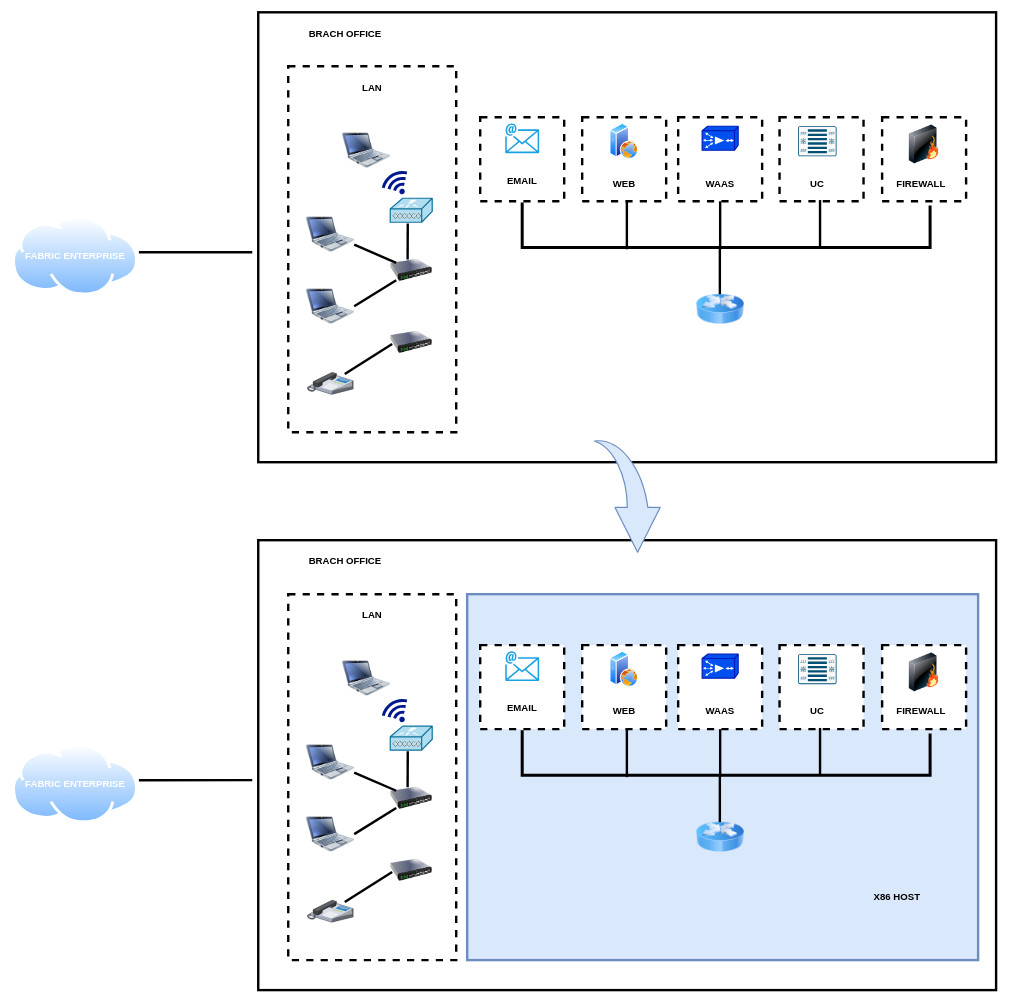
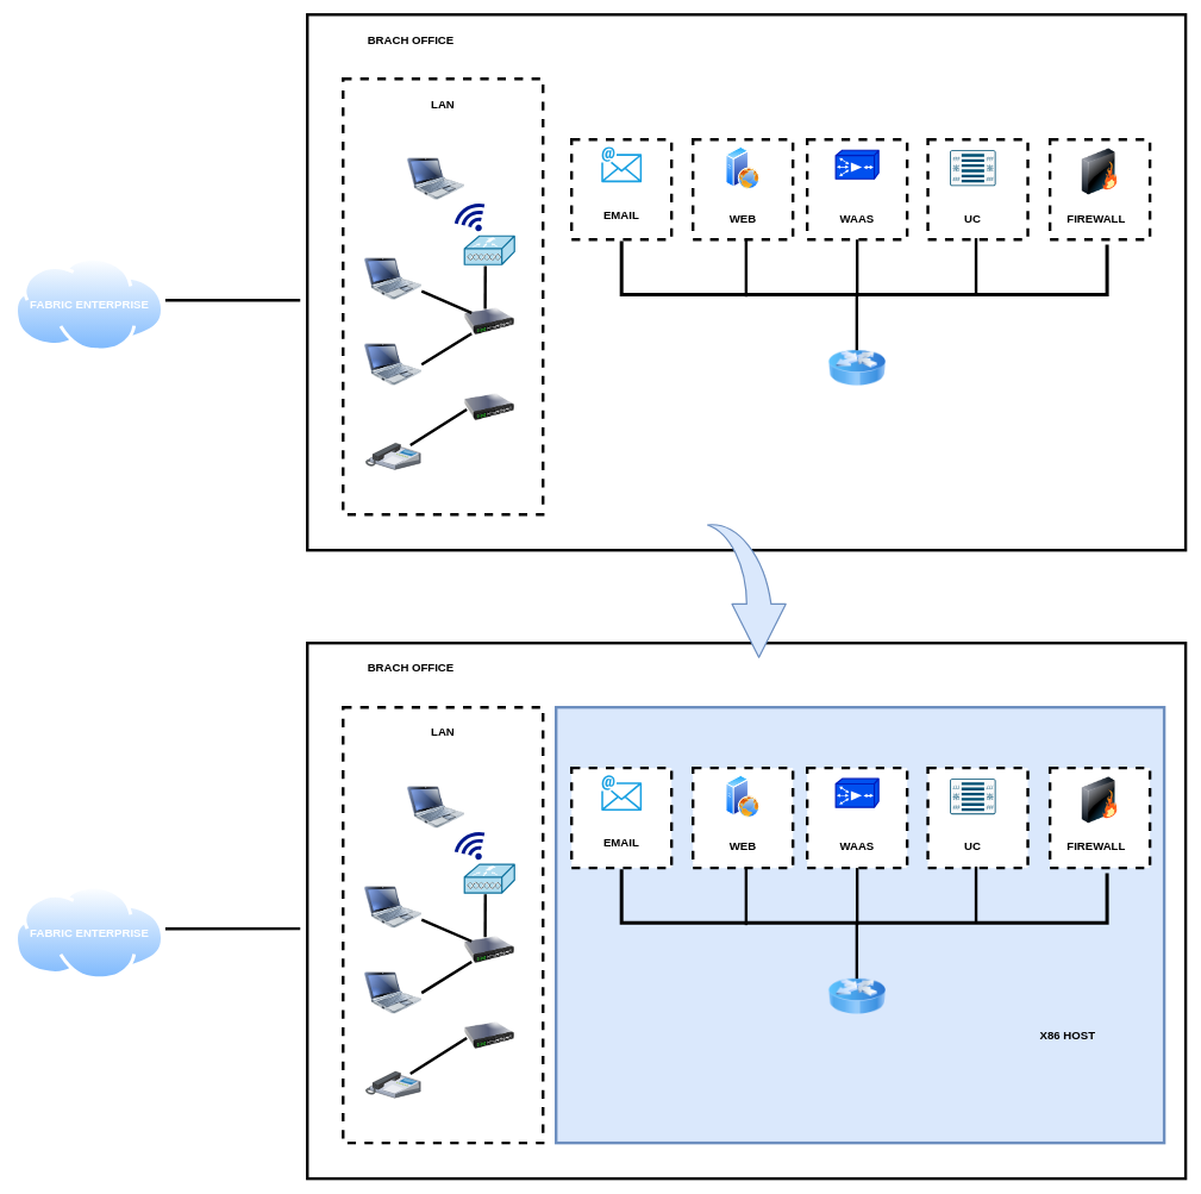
  <mxCell id="0" />
  <mxCell id="1" parent="0" />
  <mxCell id="2" value="" style="rounded=0;whiteSpace=wrap;html=1;strokeWidth=4;" vertex="1" parent="1"><mxGeometry x="430" y="900" width="1230" height="750" as="geometry" /></mxCell>
  <mxCell id="3" value="" style="rounded=0;whiteSpace=wrap;html=1;fillColor=#dae8fc;strokeColor=#6c8ebf;strokeWidth=4;" vertex="1" parent="1"><mxGeometry x="778.27" y="990" width="851.73" height="610" as="geometry" /></mxCell>
  <mxCell id="4" value="" style="rounded=0;whiteSpace=wrap;html=1;strokeWidth=4;" vertex="1" parent="1"><mxGeometry x="430" y="20" width="1230" height="750" as="geometry" /></mxCell>
  <mxCell id="5" value="" style="rounded=0;whiteSpace=wrap;html=1;strokeWidth=4;dashed=1;" vertex="1" parent="1"><mxGeometry x="1470" y="195" width="140" height="140" as="geometry" /></mxCell>
  <mxCell id="6" value="" style="rounded=0;whiteSpace=wrap;html=1;strokeWidth=4;dashed=1;" vertex="1" parent="1"><mxGeometry x="1299" y="195" width="140" height="140" as="geometry" /></mxCell>
  <mxCell id="7" value="" style="rounded=0;whiteSpace=wrap;html=1;strokeWidth=4;dashed=1;" vertex="1" parent="1"><mxGeometry x="1130" y="195" width="140" height="140" as="geometry" /></mxCell>
  <mxCell id="8" value="" style="rounded=0;whiteSpace=wrap;html=1;strokeWidth=4;dashed=1;" vertex="1" parent="1"><mxGeometry x="970" y="195" width="140" height="140" as="geometry" /></mxCell>
  <mxCell id="9" value="" style="rounded=0;whiteSpace=wrap;html=1;strokeWidth=4;dashed=1;" vertex="1" parent="1"><mxGeometry x="800" y="195" width="140" height="140" as="geometry" /></mxCell>
  <mxCell id="10" value="" style="rounded=0;whiteSpace=wrap;html=1;strokeWidth=4;dashed=1;" vertex="1" parent="1"><mxGeometry x="480" y="110" width="280" height="610" as="geometry" /></mxCell>
  <mxCell id="11" value="" style="shape=mxgraph.cisco.wireless.wlan_controller;html=1;pointerEvents=1;dashed=0;fillColor=#b1ddf0;strokeColor=#10739e;strokeWidth=2;verticalLabelPosition=bottom;verticalAlign=top;align=center;outlineConnect=0;" vertex="1" parent="1"><mxGeometry x="650" y="330" width="70" height="40" as="geometry" /></mxCell>
  <mxCell id="12" value="" style="image;html=1;image=img/lib/clip_art/networking/Switch_128x128.png" vertex="1" parent="1"><mxGeometry x="650" y="420" width="70" height="60" as="geometry" /></mxCell>
  <mxCell id="13" value="" style="image;html=1;image=img/lib/clip_art/computers/Netbook_128x128.png" vertex="1" parent="1"><mxGeometry x="570" y="210" width="80" height="80" as="geometry" /></mxCell>
  <mxCell id="14" value="" style="sketch=0;aspect=fixed;pointerEvents=1;shadow=0;dashed=0;html=1;strokeColor=none;labelPosition=center;verticalLabelPosition=bottom;verticalAlign=top;align=center;fillColor=#00188D;shape=mxgraph.mscae.enterprise.wireless_connection;rotation=-122;" vertex="1" parent="1"><mxGeometry x="640" y="280" width="42" height="50" as="geometry" /></mxCell>
  <mxCell id="15" value="" style="image;html=1;image=img/lib/clip_art/computers/Netbook_128x128.png" vertex="1" parent="1"><mxGeometry x="510" y="350" width="80" height="80" as="geometry" /></mxCell>
  <mxCell id="16" value="" style="image;html=1;image=img/lib/clip_art/computers/Netbook_128x128.png" vertex="1" parent="1"><mxGeometry x="510" y="470" width="80" height="80" as="geometry" /></mxCell>
  <mxCell id="17" value="" style="endArrow=none;html=1;rounded=0;strokeWidth=4;entryX=0.725;entryY=0.609;entryDx=0;entryDy=0;entryPerimeter=0;" edge="1" parent="1"><mxGeometry width="50" height="50" relative="1" as="geometry"><mxPoint x="679" y="432" as="sourcePoint" /><mxPoint x="679.25" y="372" as="targetPoint" /></mxGeometry></mxCell>
  <mxCell id="18" value="" style="endArrow=none;html=1;rounded=0;strokeWidth=4;exitX=1;exitY=0.5;exitDx=0;exitDy=0;" edge="1" parent="1" source="16"><mxGeometry width="50" height="50" relative="1" as="geometry"><mxPoint x="600" y="508.662" as="sourcePoint" /><mxPoint x="660" y="466.56" as="targetPoint" /></mxGeometry></mxCell>
  <mxCell id="19" value="" style="endArrow=none;html=1;rounded=0;strokeWidth=4;" edge="1" parent="1" source="15"><mxGeometry width="50" height="50" relative="1" as="geometry"><mxPoint x="580" y="380.003" as="sourcePoint" /><mxPoint x="660" y="437.71" as="targetPoint" /></mxGeometry></mxCell>
  <mxCell id="20" value="" style="image;html=1;image=img/lib/clip_art/networking/Switch_128x128.png" vertex="1" parent="1"><mxGeometry x="650" y="540" width="70" height="60" as="geometry" /></mxCell>
  <mxCell id="21" value="" style="verticalLabelPosition=bottom;sketch=0;aspect=fixed;html=1;verticalAlign=top;strokeColor=none;align=center;outlineConnect=0;shape=mxgraph.citrix.ip_phone;" vertex="1" parent="1"><mxGeometry x="511.75" y="620" width="76.5" height="37" as="geometry" /></mxCell>
  <mxCell id="22" value="" style="endArrow=none;html=1;rounded=0;strokeWidth=4;" edge="1" parent="1"><mxGeometry width="50" height="50" relative="1" as="geometry"><mxPoint x="574.235" y="623" as="sourcePoint" /><mxPoint x="653.25" y="573" as="targetPoint" /></mxGeometry></mxCell>
  <mxCell id="23" value="LAN" style="text;html=1;strokeColor=none;fillColor=none;align=center;verticalAlign=middle;whiteSpace=wrap;rounded=0;fontSize=16;fontStyle=1" vertex="1" parent="1"><mxGeometry x="535" y="130" width="170" height="30" as="geometry" /></mxCell>
  <mxCell id="24" value="BRACH OFFICE" style="text;html=1;strokeColor=none;fillColor=none;align=center;verticalAlign=middle;whiteSpace=wrap;rounded=0;fontSize=16;fontStyle=1" vertex="1" parent="1"><mxGeometry x="490" y="40" width="170" height="30" as="geometry" /></mxCell>
  <mxCell id="25" value="" style="image;html=1;image=img/lib/clip_art/networking/Router_Icon_128x128.png" vertex="1" parent="1"><mxGeometry x="1160" y="475" width="80" height="80" as="geometry" /></mxCell>
  <mxCell id="26" value="" style="sketch=0;outlineConnect=0;fillColor=#1ba1e2;strokeColor=#006EAF;dashed=0;verticalLabelPosition=bottom;verticalAlign=top;align=center;html=1;fontSize=12;fontStyle=0;aspect=fixed;shape=mxgraph.aws4.email;fontColor=#ffffff;" vertex="1" parent="1"><mxGeometry x="841.74" y="205" width="56.53" height="50" as="geometry" /></mxCell>
  <mxCell id="27" value="" style="image;aspect=fixed;perimeter=ellipsePerimeter;html=1;align=center;shadow=0;dashed=0;spacingTop=3;image=img/lib/active_directory/web_server.svg;" vertex="1" parent="1"><mxGeometry x="1016" y="205" width="48" height="60" as="geometry" /></mxCell>
  <mxCell id="28" value="" style="shape=mxgraph.cisco.misc.wae;html=1;pointerEvents=1;dashed=0;fillColor=#0050ef;strokeColor=#001DBC;strokeWidth=2;verticalLabelPosition=bottom;verticalAlign=top;align=center;outlineConnect=0;fontColor=#ffffff;" vertex="1" parent="1"><mxGeometry x="1170" y="210" width="60" height="40" as="geometry" /></mxCell>
  <mxCell id="29" value="" style="sketch=0;points=[[0.015,0.015,0],[0.985,0.015,0],[0.985,0.985,0],[0.015,0.985,0],[0.25,0,0],[0.5,0,0],[0.75,0,0],[1,0.25,0],[1,0.5,0],[1,0.75,0],[0.75,1,0],[0.5,1,0],[0.25,1,0],[0,0.75,0],[0,0.5,0],[0,0.25,0]];verticalLabelPosition=bottom;html=1;verticalAlign=top;aspect=fixed;align=center;pointerEvents=1;shape=mxgraph.cisco19.rect;prIcon=ucs_5108_blade_chassis;fillColor=#FAFAFA;strokeColor=#005073;" vertex="1" parent="1"><mxGeometry x="1330" y="210" width="64" height="50" as="geometry" /></mxCell>
  <mxCell id="30" value="" style="image;html=1;image=img/lib/clip_art/networking/Firewall_128x128.png" vertex="1" parent="1"><mxGeometry x="1515" y="205" width="50" height="70" as="geometry" /></mxCell>
  <mxCell id="31" value="EMAIL" style="text;html=1;strokeColor=none;fillColor=none;align=center;verticalAlign=middle;whiteSpace=wrap;rounded=0;fontSize=16;fontStyle=1" vertex="1" parent="1"><mxGeometry x="785" y="285" width="170" height="30" as="geometry" /></mxCell>
  <mxCell id="32" value="WAAS" style="text;html=1;strokeColor=none;fillColor=none;align=center;verticalAlign=middle;whiteSpace=wrap;rounded=0;fontSize=16;fontStyle=1" vertex="1" parent="1"><mxGeometry x="1115" y="290" width="170" height="30" as="geometry" /></mxCell>
  <mxCell id="33" value="WEB" style="text;html=1;strokeColor=none;fillColor=none;align=center;verticalAlign=middle;whiteSpace=wrap;rounded=0;fontSize=16;fontStyle=1" vertex="1" parent="1"><mxGeometry x="955" y="290" width="170" height="30" as="geometry" /></mxCell>
  <mxCell id="34" value="UC" style="text;html=1;strokeColor=none;fillColor=none;align=center;verticalAlign=middle;whiteSpace=wrap;rounded=0;fontSize=16;fontStyle=1" vertex="1" parent="1"><mxGeometry x="1277" y="290" width="170" height="30" as="geometry" /></mxCell>
  <mxCell id="35" value="FIREWALL" style="text;html=1;strokeColor=none;fillColor=none;align=center;verticalAlign=middle;whiteSpace=wrap;rounded=0;fontSize=16;fontStyle=1" vertex="1" parent="1"><mxGeometry x="1450" y="290" width="170" height="30" as="geometry" /></mxCell>
  <mxCell id="36" value="" style="endArrow=none;html=1;rounded=0;strokeWidth=5;entryX=0.571;entryY=1.036;entryDx=0;entryDy=0;entryPerimeter=0;" edge="1" parent="1"><mxGeometry width="50" height="50" relative="1" as="geometry"><mxPoint x="870" y="337" as="sourcePoint" /><mxPoint x="1549.94" y="342.04" as="targetPoint" /><Array as="points"><mxPoint x="870" y="412" /><mxPoint x="1550" y="412" /></Array></mxGeometry></mxCell>
  <mxCell id="37" value="" style="endArrow=none;html=1;rounded=0;strokeWidth=4;" edge="1" parent="1"><mxGeometry width="50" height="50" relative="1" as="geometry"><mxPoint x="1044.5" y="415" as="sourcePoint" /><mxPoint x="1044.5" y="335" as="targetPoint" /></mxGeometry></mxCell>
  <mxCell id="38" value="" style="endArrow=none;html=1;rounded=0;strokeWidth=4;" edge="1" parent="1"><mxGeometry width="50" height="50" relative="1" as="geometry"><mxPoint x="1200" y="415" as="sourcePoint" /><mxPoint x="1200" y="335" as="targetPoint" /></mxGeometry></mxCell>
  <mxCell id="39" value="" style="endArrow=none;html=1;rounded=0;strokeWidth=4;" edge="1" parent="1"><mxGeometry width="50" height="50" relative="1" as="geometry"><mxPoint x="1366.5" y="413" as="sourcePoint" /><mxPoint x="1366.5" y="333" as="targetPoint" /></mxGeometry></mxCell>
  <mxCell id="40" value="" style="endArrow=none;html=1;rounded=0;strokeWidth=4;" edge="1" parent="1"><mxGeometry width="50" height="50" relative="1" as="geometry"><mxPoint x="1199.5" y="490" as="sourcePoint" /><mxPoint x="1199.5" y="410" as="targetPoint" /></mxGeometry></mxCell>
  <mxCell id="41" value="" style="image;aspect=fixed;perimeter=ellipsePerimeter;html=1;align=center;shadow=0;dashed=0;spacingTop=3;image=img/lib/active_directory/internet_cloud.svg;" vertex="1" parent="1"><mxGeometry x="20" y="360" width="210" height="132.3" as="geometry" /></mxCell>
  <mxCell id="42" value="FABRIC ENTERPRISE" style="text;html=1;align=center;verticalAlign=middle;whiteSpace=wrap;rounded=0;fontSize=16;fontStyle=1;fontColor=#FFFFFF;" vertex="1" parent="1"><mxGeometry x="40" y="411.15" width="170" height="30" as="geometry" /></mxCell>
  <mxCell id="43" value="" style="endArrow=none;html=1;rounded=0;strokeWidth=4;exitX=1.005;exitY=0.454;exitDx=0;exitDy=0;exitPerimeter=0;" edge="1" parent="1" source="41"><mxGeometry width="50" height="50" relative="1" as="geometry"><mxPoint x="240" y="420" as="sourcePoint" /><mxPoint x="420" y="420" as="targetPoint" /></mxGeometry></mxCell>
  <mxCell id="44" value="" style="rounded=0;whiteSpace=wrap;html=1;strokeWidth=4;dashed=1;" vertex="1" parent="1"><mxGeometry x="1470" y="1075" width="140" height="140" as="geometry" /></mxCell>
  <mxCell id="45" value="" style="rounded=0;whiteSpace=wrap;html=1;strokeWidth=4;dashed=1;" vertex="1" parent="1"><mxGeometry x="1299" y="1075" width="140" height="140" as="geometry" /></mxCell>
  <mxCell id="46" value="" style="rounded=0;whiteSpace=wrap;html=1;strokeWidth=4;dashed=1;" vertex="1" parent="1"><mxGeometry x="1130" y="1075" width="140" height="140" as="geometry" /></mxCell>
  <mxCell id="47" value="" style="rounded=0;whiteSpace=wrap;html=1;strokeWidth=4;dashed=1;" vertex="1" parent="1"><mxGeometry x="970" y="1075" width="140" height="140" as="geometry" /></mxCell>
  <mxCell id="48" value="" style="rounded=0;whiteSpace=wrap;html=1;strokeWidth=4;dashed=1;" vertex="1" parent="1"><mxGeometry x="800" y="1075" width="140" height="140" as="geometry" /></mxCell>
  <mxCell id="49" value="" style="rounded=0;whiteSpace=wrap;html=1;strokeWidth=4;dashed=1;" vertex="1" parent="1"><mxGeometry x="480" y="990" width="280" height="610" as="geometry" /></mxCell>
  <mxCell id="50" value="" style="shape=mxgraph.cisco.wireless.wlan_controller;html=1;pointerEvents=1;dashed=0;fillColor=#b1ddf0;strokeColor=#10739e;strokeWidth=2;verticalLabelPosition=bottom;verticalAlign=top;align=center;outlineConnect=0;" vertex="1" parent="1"><mxGeometry x="650" y="1210" width="70" height="40" as="geometry" /></mxCell>
  <mxCell id="51" value="" style="image;html=1;image=img/lib/clip_art/networking/Switch_128x128.png" vertex="1" parent="1"><mxGeometry x="650" y="1300" width="70" height="60" as="geometry" /></mxCell>
  <mxCell id="52" value="" style="image;html=1;image=img/lib/clip_art/computers/Netbook_128x128.png" vertex="1" parent="1"><mxGeometry x="570" y="1090" width="80" height="80" as="geometry" /></mxCell>
  <mxCell id="53" value="" style="sketch=0;aspect=fixed;pointerEvents=1;shadow=0;dashed=0;html=1;strokeColor=none;labelPosition=center;verticalLabelPosition=bottom;verticalAlign=top;align=center;fillColor=#00188D;shape=mxgraph.mscae.enterprise.wireless_connection;rotation=-122;" vertex="1" parent="1"><mxGeometry x="640" y="1160" width="42" height="50" as="geometry" /></mxCell>
  <mxCell id="54" value="" style="image;html=1;image=img/lib/clip_art/computers/Netbook_128x128.png" vertex="1" parent="1"><mxGeometry x="510" y="1230" width="80" height="80" as="geometry" /></mxCell>
  <mxCell id="55" value="" style="image;html=1;image=img/lib/clip_art/computers/Netbook_128x128.png" vertex="1" parent="1"><mxGeometry x="510" y="1350" width="80" height="80" as="geometry" /></mxCell>
  <mxCell id="56" value="" style="endArrow=none;html=1;rounded=0;strokeWidth=4;entryX=0.725;entryY=0.609;entryDx=0;entryDy=0;entryPerimeter=0;" edge="1" parent="1"><mxGeometry width="50" height="50" relative="1" as="geometry"><mxPoint x="679" y="1312" as="sourcePoint" /><mxPoint x="679.25" y="1252" as="targetPoint" /></mxGeometry></mxCell>
  <mxCell id="57" value="" style="endArrow=none;html=1;rounded=0;strokeWidth=4;exitX=1;exitY=0.5;exitDx=0;exitDy=0;" edge="1" parent="1" source="55"><mxGeometry width="50" height="50" relative="1" as="geometry"><mxPoint x="600" y="1388.662" as="sourcePoint" /><mxPoint x="660" y="1346.56" as="targetPoint" /></mxGeometry></mxCell>
  <mxCell id="58" value="" style="endArrow=none;html=1;rounded=0;strokeWidth=4;" edge="1" parent="1" source="54"><mxGeometry width="50" height="50" relative="1" as="geometry"><mxPoint x="580" y="1260.003" as="sourcePoint" /><mxPoint x="660" y="1317.71" as="targetPoint" /></mxGeometry></mxCell>
  <mxCell id="59" value="" style="image;html=1;image=img/lib/clip_art/networking/Switch_128x128.png" vertex="1" parent="1"><mxGeometry x="650" y="1420" width="70" height="60" as="geometry" /></mxCell>
  <mxCell id="60" value="" style="verticalLabelPosition=bottom;sketch=0;aspect=fixed;html=1;verticalAlign=top;strokeColor=none;align=center;outlineConnect=0;shape=mxgraph.citrix.ip_phone;" vertex="1" parent="1"><mxGeometry x="511.75" y="1500" width="76.5" height="37" as="geometry" /></mxCell>
  <mxCell id="61" value="" style="endArrow=none;html=1;rounded=0;strokeWidth=4;" edge="1" parent="1"><mxGeometry width="50" height="50" relative="1" as="geometry"><mxPoint x="574.235" y="1503" as="sourcePoint" /><mxPoint x="653.25" y="1453" as="targetPoint" /></mxGeometry></mxCell>
  <mxCell id="62" value="LAN" style="text;html=1;strokeColor=none;fillColor=none;align=center;verticalAlign=middle;whiteSpace=wrap;rounded=0;fontSize=16;fontStyle=1" vertex="1" parent="1"><mxGeometry x="535" y="1010" width="170" height="30" as="geometry" /></mxCell>
  <mxCell id="63" value="BRACH OFFICE" style="text;html=1;strokeColor=none;fillColor=none;align=center;verticalAlign=middle;whiteSpace=wrap;rounded=0;fontSize=16;fontStyle=1" vertex="1" parent="1"><mxGeometry x="490" y="920" width="170" height="30" as="geometry" /></mxCell>
  <mxCell id="64" value="" style="image;html=1;image=img/lib/clip_art/networking/Router_Icon_128x128.png" vertex="1" parent="1"><mxGeometry x="1160" y="1355" width="80" height="80" as="geometry" /></mxCell>
  <mxCell id="65" value="" style="sketch=0;outlineConnect=0;fillColor=#1ba1e2;strokeColor=#006EAF;dashed=0;verticalLabelPosition=bottom;verticalAlign=top;align=center;html=1;fontSize=12;fontStyle=0;aspect=fixed;shape=mxgraph.aws4.email;fontColor=#ffffff;" vertex="1" parent="1"><mxGeometry x="841.74" y="1085" width="56.53" height="50" as="geometry" /></mxCell>
  <mxCell id="66" value="" style="image;aspect=fixed;perimeter=ellipsePerimeter;html=1;align=center;shadow=0;dashed=0;spacingTop=3;image=img/lib/active_directory/web_server.svg;" vertex="1" parent="1"><mxGeometry x="1016" y="1085" width="48" height="60" as="geometry" /></mxCell>
  <mxCell id="67" value="" style="shape=mxgraph.cisco.misc.wae;html=1;pointerEvents=1;dashed=0;fillColor=#0050ef;strokeColor=#001DBC;strokeWidth=2;verticalLabelPosition=bottom;verticalAlign=top;align=center;outlineConnect=0;fontColor=#ffffff;" vertex="1" parent="1"><mxGeometry x="1170" y="1090" width="60" height="40" as="geometry" /></mxCell>
  <mxCell id="68" value="" style="sketch=0;points=[[0.015,0.015,0],[0.985,0.015,0],[0.985,0.985,0],[0.015,0.985,0],[0.25,0,0],[0.5,0,0],[0.75,0,0],[1,0.25,0],[1,0.5,0],[1,0.75,0],[0.75,1,0],[0.5,1,0],[0.25,1,0],[0,0.75,0],[0,0.5,0],[0,0.25,0]];verticalLabelPosition=bottom;html=1;verticalAlign=top;aspect=fixed;align=center;pointerEvents=1;shape=mxgraph.cisco19.rect;prIcon=ucs_5108_blade_chassis;fillColor=#FAFAFA;strokeColor=#005073;" vertex="1" parent="1"><mxGeometry x="1330" y="1090" width="64" height="50" as="geometry" /></mxCell>
  <mxCell id="69" value="" style="image;html=1;image=img/lib/clip_art/networking/Firewall_128x128.png" vertex="1" parent="1"><mxGeometry x="1515" y="1085" width="50" height="70" as="geometry" /></mxCell>
  <mxCell id="70" value="EMAIL" style="text;html=1;strokeColor=none;fillColor=none;align=center;verticalAlign=middle;whiteSpace=wrap;rounded=0;fontSize=16;fontStyle=1" vertex="1" parent="1"><mxGeometry x="785" y="1165" width="170" height="30" as="geometry" /></mxCell>
  <mxCell id="71" value="WAAS" style="text;html=1;strokeColor=none;fillColor=none;align=center;verticalAlign=middle;whiteSpace=wrap;rounded=0;fontSize=16;fontStyle=1" vertex="1" parent="1"><mxGeometry x="1115" y="1170" width="170" height="30" as="geometry" /></mxCell>
  <mxCell id="72" value="WEB" style="text;html=1;strokeColor=none;fillColor=none;align=center;verticalAlign=middle;whiteSpace=wrap;rounded=0;fontSize=16;fontStyle=1" vertex="1" parent="1"><mxGeometry x="955" y="1170" width="170" height="30" as="geometry" /></mxCell>
  <mxCell id="73" value="UC" style="text;html=1;strokeColor=none;fillColor=none;align=center;verticalAlign=middle;whiteSpace=wrap;rounded=0;fontSize=16;fontStyle=1" vertex="1" parent="1"><mxGeometry x="1277" y="1170" width="170" height="30" as="geometry" /></mxCell>
  <mxCell id="74" value="FIREWALL" style="text;html=1;strokeColor=none;fillColor=none;align=center;verticalAlign=middle;whiteSpace=wrap;rounded=0;fontSize=16;fontStyle=1" vertex="1" parent="1"><mxGeometry x="1450" y="1170" width="170" height="30" as="geometry" /></mxCell>
  <mxCell id="75" value="" style="endArrow=none;html=1;rounded=0;strokeWidth=5;entryX=0.571;entryY=1.036;entryDx=0;entryDy=0;entryPerimeter=0;" edge="1" parent="1"><mxGeometry width="50" height="50" relative="1" as="geometry"><mxPoint x="870" y="1217" as="sourcePoint" /><mxPoint x="1549.94" y="1222.04" as="targetPoint" /><Array as="points"><mxPoint x="870" y="1292" /><mxPoint x="1550" y="1292" /></Array></mxGeometry></mxCell>
  <mxCell id="76" value="" style="endArrow=none;html=1;rounded=0;strokeWidth=4;" edge="1" parent="1"><mxGeometry width="50" height="50" relative="1" as="geometry"><mxPoint x="1044.5" y="1295" as="sourcePoint" /><mxPoint x="1044.5" y="1215" as="targetPoint" /></mxGeometry></mxCell>
  <mxCell id="77" value="" style="endArrow=none;html=1;rounded=0;strokeWidth=4;" edge="1" parent="1"><mxGeometry width="50" height="50" relative="1" as="geometry"><mxPoint x="1200" y="1295" as="sourcePoint" /><mxPoint x="1200" y="1215" as="targetPoint" /></mxGeometry></mxCell>
  <mxCell id="78" value="" style="endArrow=none;html=1;rounded=0;strokeWidth=4;" edge="1" parent="1"><mxGeometry width="50" height="50" relative="1" as="geometry"><mxPoint x="1366.5" y="1293" as="sourcePoint" /><mxPoint x="1366.5" y="1213" as="targetPoint" /></mxGeometry></mxCell>
  <mxCell id="79" value="" style="endArrow=none;html=1;rounded=0;strokeWidth=4;" edge="1" parent="1"><mxGeometry width="50" height="50" relative="1" as="geometry"><mxPoint x="1199.5" y="1370" as="sourcePoint" /><mxPoint x="1199.5" y="1290" as="targetPoint" /></mxGeometry></mxCell>
  <mxCell id="80" value="" style="image;aspect=fixed;perimeter=ellipsePerimeter;html=1;align=center;shadow=0;dashed=0;spacingTop=3;image=img/lib/active_directory/internet_cloud.svg;" vertex="1" parent="1"><mxGeometry x="20" y="1240" width="210" height="132.3" as="geometry" /></mxCell>
  <mxCell id="81" value="FABRIC ENTERPRISE" style="text;html=1;align=center;verticalAlign=middle;whiteSpace=wrap;rounded=0;fontSize=16;fontStyle=1;fontColor=#FFFFFF;" vertex="1" parent="1"><mxGeometry x="40" y="1291.15" width="170" height="30" as="geometry" /></mxCell>
  <mxCell id="82" value="" style="endArrow=none;html=1;rounded=0;strokeWidth=4;exitX=1.005;exitY=0.454;exitDx=0;exitDy=0;exitPerimeter=0;" edge="1" parent="1" source="80"><mxGeometry width="50" height="50" relative="1" as="geometry"><mxPoint x="240" y="1300" as="sourcePoint" /><mxPoint x="420" y="1300" as="targetPoint" /></mxGeometry></mxCell>
- <mxCell id="83" value="X86 HOST" style="text;html=1;strokeColor=none;fillColor=none;align=center;verticalAlign=middle;whiteSpace=wrap;rounded=0;fontSize=16;fontStyle=1" vertex="1" parent="1"><mxGeometry x="1410" y="1480" width="170" height="30" as="geometry" /></mxCell>
+ <mxCell id="83" value="X86 HOST" style="text;html=1;strokeColor=none;fillColor=none;align=center;verticalAlign=middle;whiteSpace=wrap;rounded=0;fontSize=16;fontStyle=1" vertex="1" parent="1"><mxGeometry x="1410" y="1435" width="170" height="30" as="geometry" /></mxCell>
  <mxCell id="84" value="" style="shape=mxgraph.arrows.jump-in_arrow_1;html=1;verticalLabelPosition=bottom;verticalAlign=top;strokeWidth=2;strokeColor=#6c8ebf;fillColor=#dae8fc;" vertex="1" parent="1"><mxGeometry x="990.5" y="730" width="109.5" height="190" as="geometry" /></mxCell>
